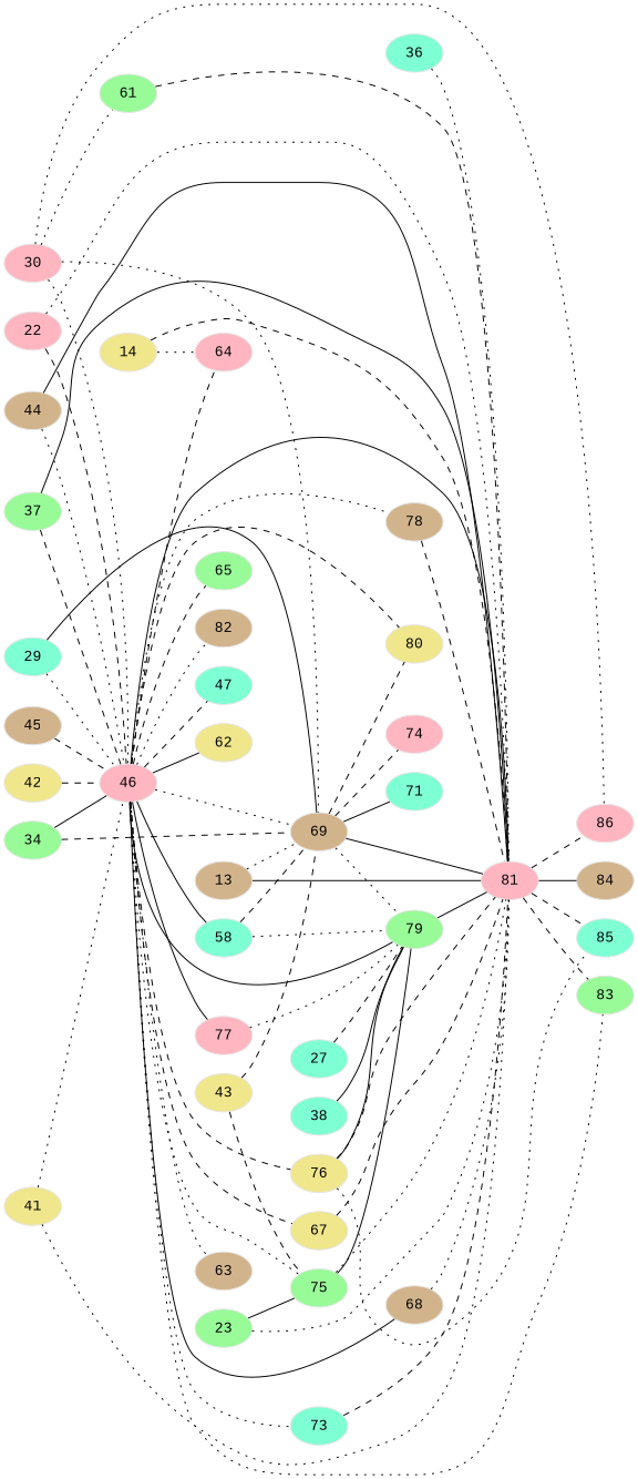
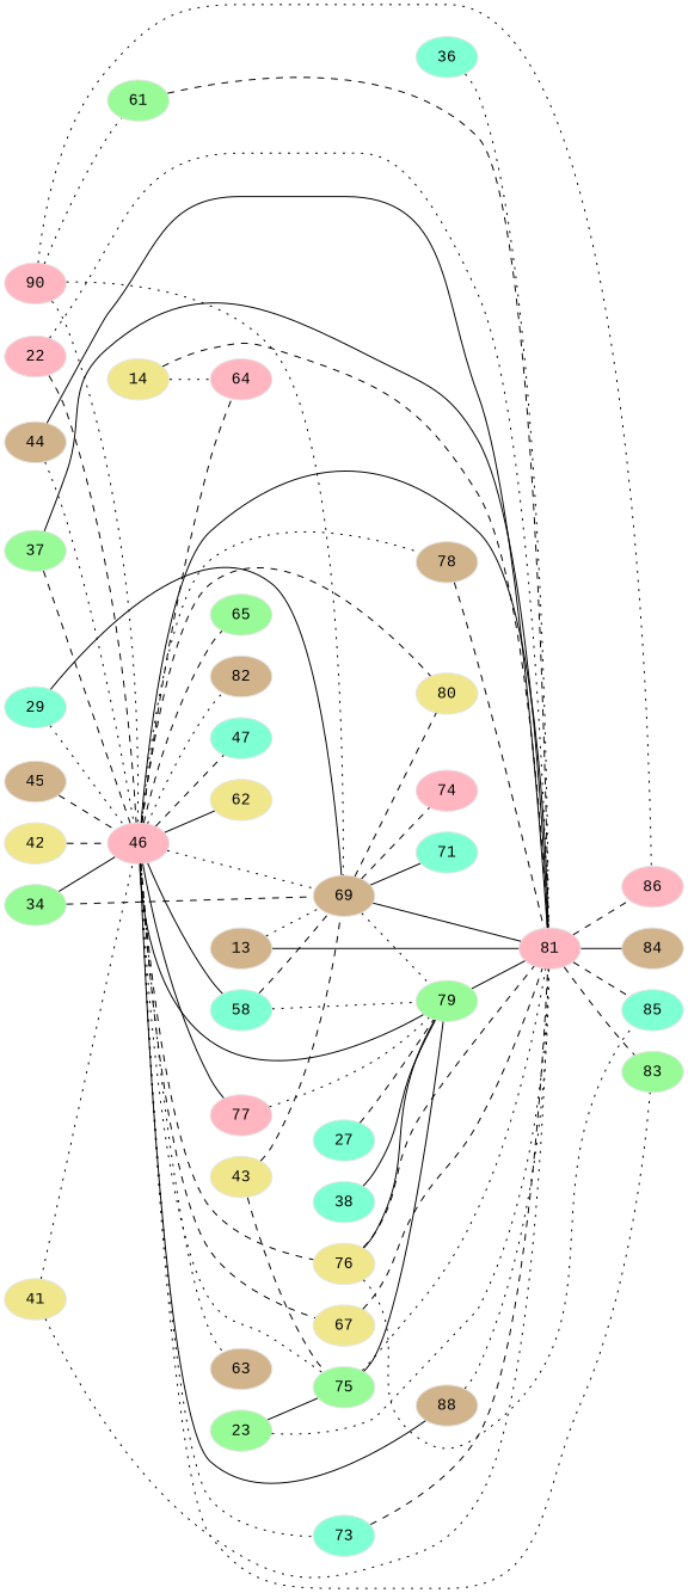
  graph {
    fontname="Liberation Mono"
    rankdir=LR
    node [color=gray90 fillcolor=tan fontname="Liberation Mono" style=filled]
    edge [fontname="Liberation Mono" style=dotted]
    69 [super="+33+66+10"]
    81 [fillcolor=lightpink super="+56+9+17"]
    79 [fillcolor=palegreen super="+60+50+52+57+8"]
    74 [fillcolor=lightpink]
    80 [fillcolor=khaki]
    71 [fillcolor=aquamarine]
    13
    86 [fillcolor=lightpink super="+26+12"]
    83 [fillcolor=palegreen super="+28"]
    85 [fillcolor=aquamarine]
    84
    64 [fillcolor=lightpink super="+55"]
    14 [fillcolor=khaki]
    46 [fillcolor=lightpink super="+40"]
    75 [fillcolor=palegreen super="+70+39+72"]
    47 [fillcolor=aquamarine]
    58 [fillcolor=aquamarine super="+51+49"]
    62 [fillcolor=khaki]
    63
    65 [fillcolor=palegreen]
    67 [fillcolor=khaki]
-   68
+   68 [label=88]
    73 [fillcolor=aquamarine]
    76 [fillcolor=khaki super="+53+59"]
    77 [fillcolor=lightpink super="+35"]
    78
    82
    22 [fillcolor=lightpink]
    23 [fillcolor=palegreen]
    27 [fillcolor=aquamarine]
    29 [fillcolor=aquamarine]
-   30 [fillcolor=lightpink super="+21"]
+   30 [fillcolor=lightpink super="+21" label=90]
    61 [fillcolor=palegreen]
    34 [fillcolor=palegreen super="+11"]
    36 [fillcolor=aquamarine super="+24"]
    37 [fillcolor=palegreen]
    38 [fillcolor=aquamarine]
    41 [fillcolor=khaki]
    42 [fillcolor=khaki]
    43 [fillcolor=khaki]
    44
    45
    69 -- 81 [style=solid weight=10]
    69 -- 79 [weight=4]
    69 -- 74 [style=dashed]
    69 -- 80 [style=dashed]
    69 -- 71 [style=solid weight=2]
    81 -- 86 [style=dashed weight=3]
    81 -- 83 [style=dashed weight=2]
    81 -- 85 [style=dashed]
    81 -- 84 [style=solid weight=2]
    79 -- 81 [style=solid weight=16]
    13 -- 69
    13 -- 81 [style=solid]
    14 -- 81 [style=dashed]
    14 -- 64
    46 -- 69 [weight=5]
    46 -- 81 [style=solid weight=8]
    46 -- 79 [style=solid weight=8]
    46 -- 80 [style=dashed]
    46 -- 83
    46 -- 64 [style=dashed weight=2]
    46 -- 75 [weight=3]
    46 -- 47 [style=dashed weight=2]
    46 -- 58 [style=solid weight=2]
    46 -- 62 [style=solid weight=2]
    46 -- 63
    46 -- 65 [style=dashed]
    46 -- 67 [style=dashed]
    46 -- 68 [style=solid]
    46 -- 73
    46 -- 76 [style=dashed weight=2]
    46 -- 77 [style=solid weight=2]
    46 -- 78
    46 -- 82 [weight=2]
    75 -- 81 [weight=2]
    75 -- 79 [style=solid]
    58 -- 69 [style=dashed]
    58 -- 79 [weight=3]
    67 -- 81 [style=dashed]
    68 -- 81
    73 -- 81 [style=dashed]
    76 -- 81 [style=dashed weight=2]
    76 -- 79 [style=solid]
    76 -- 85
    77 -- 79
    78 -- 81 [style=dashed]
    22 -- 81
    22 -- 46 [style=dashed]
    23 -- 81
    23 -- 75 [style=solid]
    27 -- 79 [style=dashed weight=3]
    29 -- 69 [style=solid]
    29 -- 46
    30 -- 69 [weight=2]
    30 -- 86
    30 -- 46 [weight=2]
    30 -- 61
    61 -- 81 [style=dashed]
    34 -- 69 [style=dashed weight=2]
    34 -- 46 [style=solid]
    36 -- 81 [weight=2]
    37 -- 81 [style=solid]
    37 -- 46 [style=dashed]
    38 -- 79 [style=solid weight=2]
    41 -- 81
    41 -- 46
    42 -- 46 [style=dashed weight=2]
    43 -- 69 [style=dashed]
    43 -- 75 [style=dashed]
    44 -- 81 [style=solid]
    44 -- 46
    45 -- 46 [style=dashed weight=2]
  }
